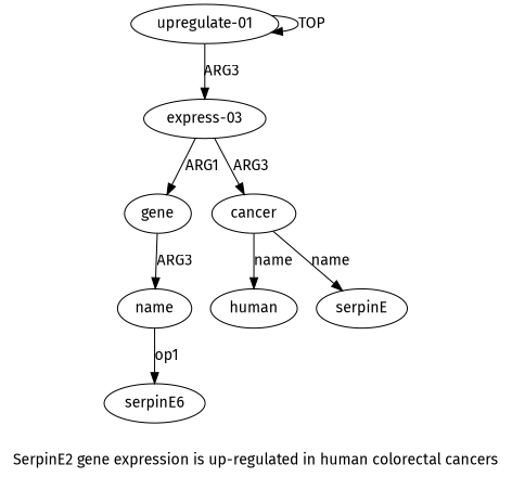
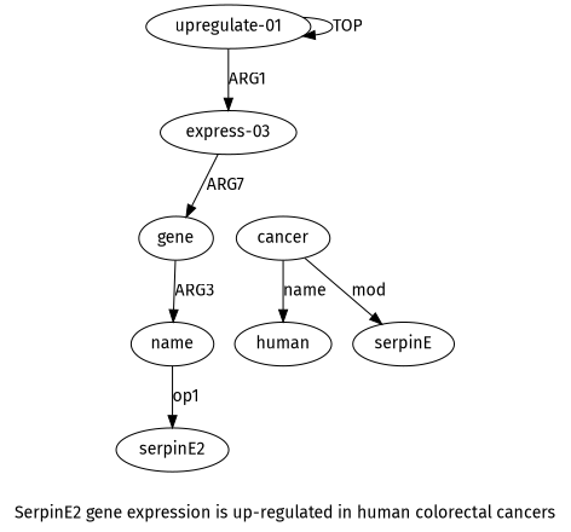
  digraph {
    fontname="Fira Sans"
    label="SerpinE2 gene expression is up-regulated in human colorectal cancers"
    node [color=black fontname="Fira Sans"]
    edge [color=black fontname="Fira Sans" gold_label=ARG1 test_label=ARG1]
-   n1 [gold_ind=-1 gold_label=serpinE2 label=serpinE6 test_ind=-1 test_label=serpinE2]
+   n1 [gold_ind=-1 gold_label=serpinE2 label=serpinE2 test_ind=-1 test_label=serpinE2]
    n2 [gold_ind=1 gold_label="express-03" label="express-03" test_ind=1 test_label="express-03"]
    n3 [gold_ind=2 gold_label=gene label=gene test_ind=2 test_label=gene]
    n4 [gold_ind=4 gold_label=cancer label=cancer test_ind=4 test_label=cancer]
    n5 [gold_ind=3 gold_label=name label=name test_ind=3 test_label=name]
    n6 [gold_ind=5 gold_label=human label=human test_ind=5 test_label=human]
    n7 [gold_ind=6 gold_label=colorectal label=serpinE test_ind=6 test_label=colorectal]
    n8 [gold_ind=0 gold_label="upregulate-01" label="upregulate-01" test_ind=0 test_label="upregulate-01"]
-   n2 -> n3 [label=ARG1]
-   n2 -> n4 [gold_label=ARG3 label=ARG3 test_label=ARG3]
+   n2 -> n3 [label=ARG7]
    n3 -> n5 [gold_label=name label=ARG3 test_label=name]
    n4 -> n6 [gold_label=mod label=name test_label=mod]
-   n4 -> n7 [gold_label=mod label=name test_label=mod]
+   n4 -> n7 [gold_label=mod label=mod test_label=mod]
    n5 -> n1 [gold_label=op1 label=op1 test_label=op1]
-   n8 -> n2 [label=ARG3]
+   n8 -> n2 [label=ARG1]
    n8 -> n8 [gold_label=TOP label=TOP test_label=TOP]
  }
